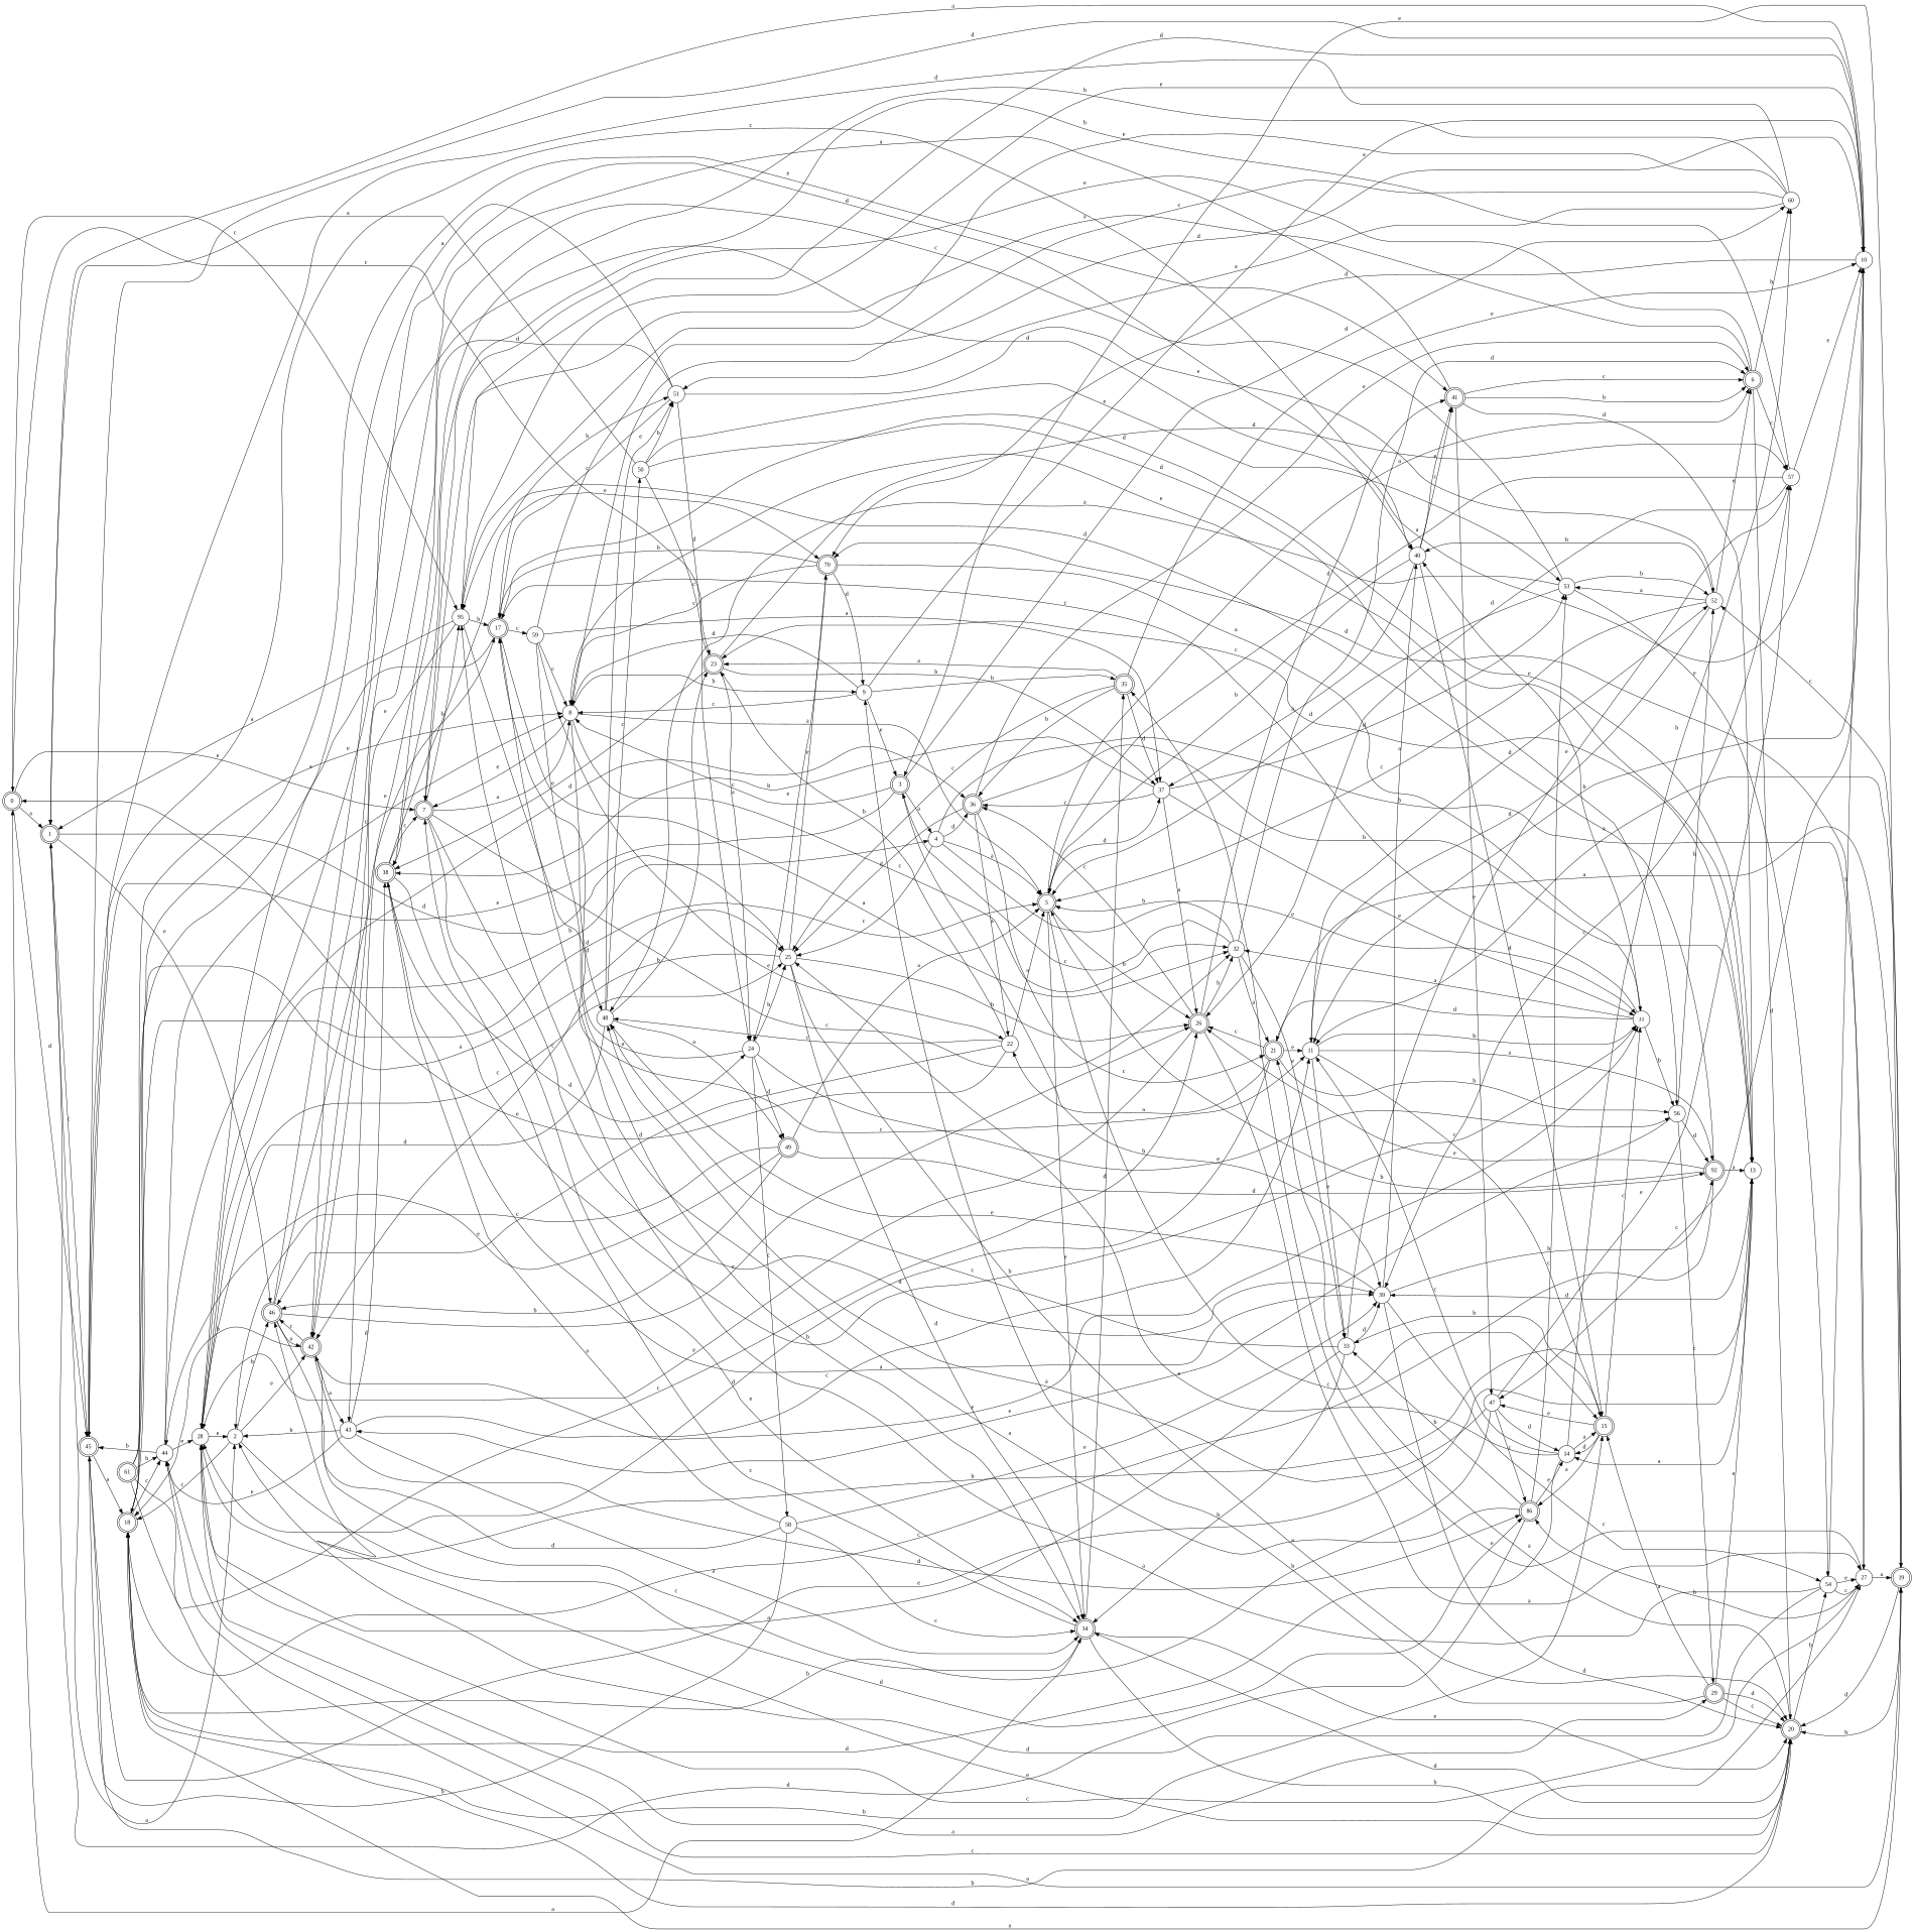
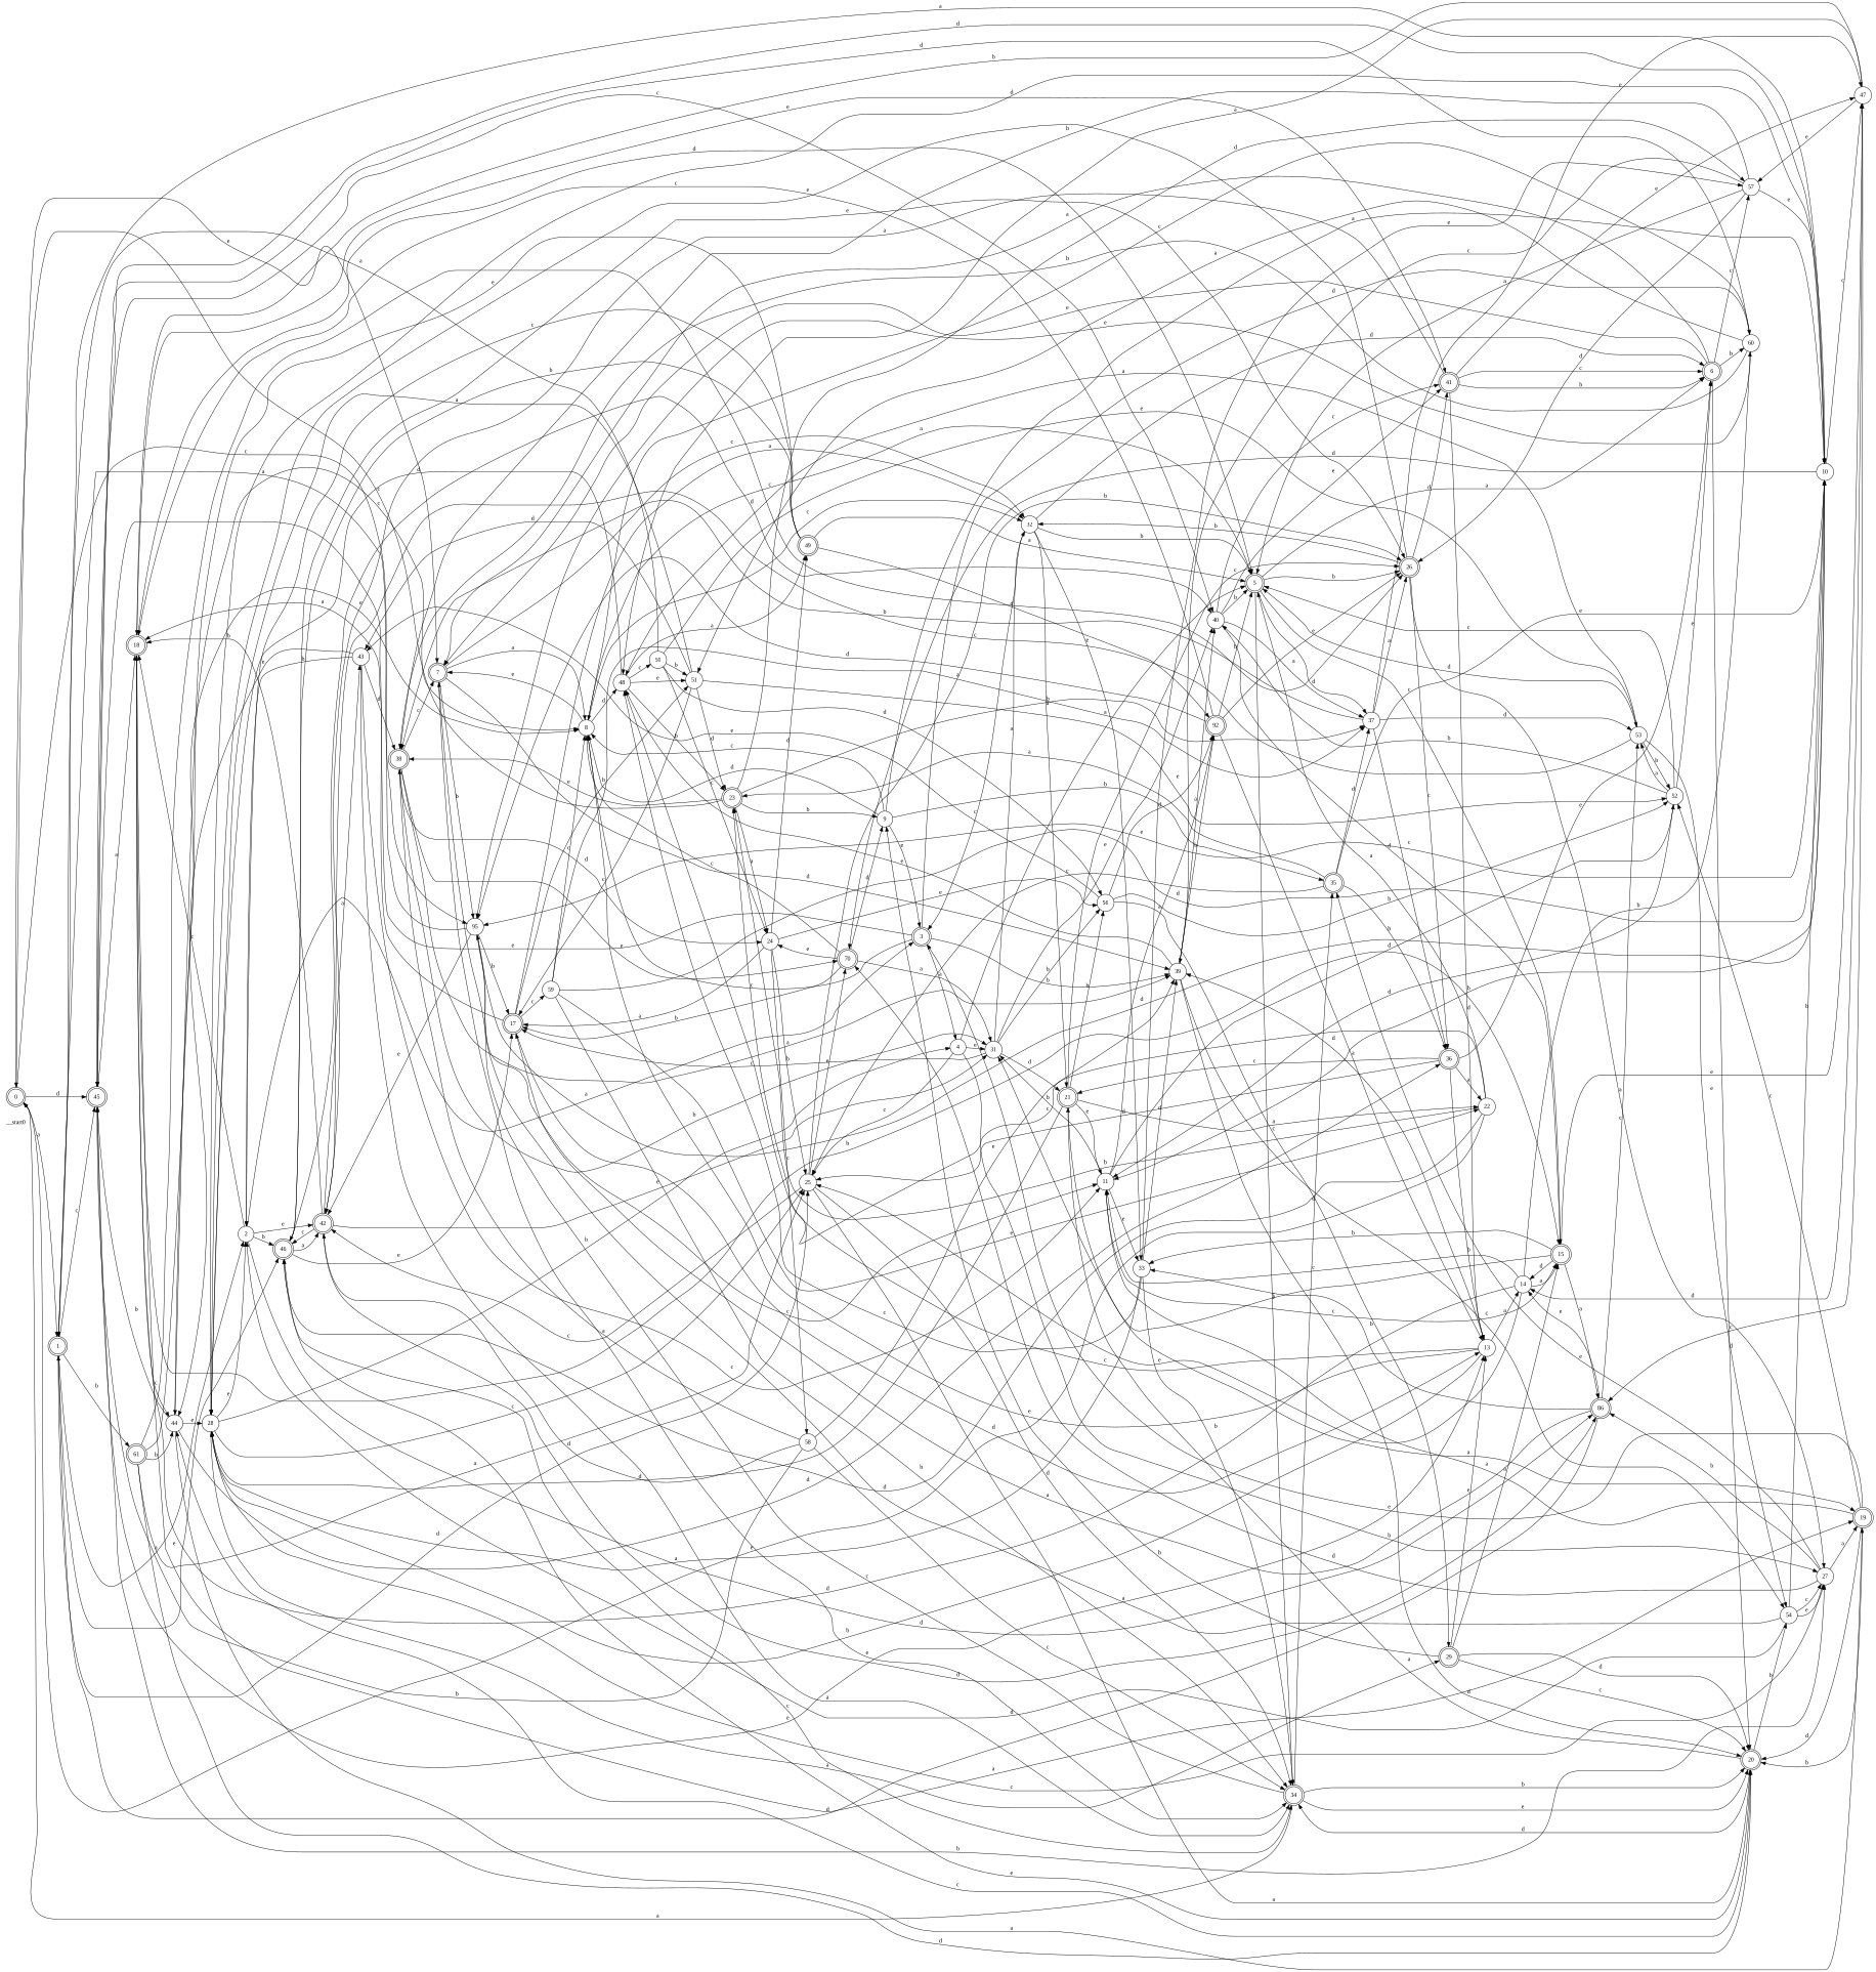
  digraph {
    fontname="Liberation Serif"
    rankdir=LR
    node [fontname="Liberation Serif" shape=circle color=black fillcolor=white style=filled]
    edge [fontname="Liberation Serif"]
+   __start0 [shape=none color="" fillcolor="" style=""]
    n2 [label=0 shape=doublecircle style="rounded,filled"]
    n3 [label=1 shape=doublecircle style="rounded,filled"]
    n4 [label=7 shape=doublecircle style="rounded,filled"]
    n5 [label=45 shape=doublecircle style="rounded,filled"]
    n6 [label=95]
    n7 [label=2]
    n8 [label=25]
    n9 [label=46 shape=doublecircle style="rounded,filled"]
    n10 [label=61 shape=doublecircle style="rounded,filled"]
    n11 [label=3 shape=doublecircle style="rounded,filled"]
    n12 [label=86 shape=doublecircle style="rounded,filled"]
    n13 [label=18 shape=doublecircle style="rounded,filled"]
    n14 [label=42 shape=doublecircle style="rounded,filled"]
    n15 [label=8]
    n16 [label=39]
    n17 [label=34 shape=doublecircle style="rounded,filled"]
    n18 [label=32]
    n19 [label=27]
    n20 [label=10]
    n21 [label=13]
    n22 [label=40]
    n23 [label=11]
    n24 [label=17 shape=doublecircle style="rounded,filled"]
    n25 [label=26 shape=doublecircle style="rounded,filled"]
    n26 [label=20 shape=doublecircle]
    n27 [label=70 shape=doublecircle style="rounded,filled"]
    n28 [label=44]
    n29 [label=4]
    n30 [label=60]
    n31 [label=33]
    n32 [label=14]
    n33 [label=53]
    n34 [label=5 shape=doublecircle style="rounded,filled"]
    n35 [label=15 shape=doublecircle style="rounded,filled"]
    n36 [label=19 shape=doublecircle style="rounded,filled"]
    n37 [label=41 shape=doublecircle style="rounded,filled"]
    n38 [label=31]
    n39 [label=43]
    n40 [label=36 shape=doublecircle style="rounded,filled"]
    n41 [label=9]
    n42 [label=48]
    n43 [label=54]
    n44 [label=92 shape=doublecircle style="rounded,filled"]
    n45 [label=51]
    n46 [label=38 shape=doublecircle style="rounded,filled"]
    n47 [label=6 shape=doublecircle style="rounded,filled"]
    n48 [label=37]
    n49 [label=35 shape=doublecircle style="rounded,filled"]
    n50 [label=28]
    n51 [label=21 shape=doublecircle style="rounded,filled"]
    n52 [label=22]
    n53 [label=56]
    n54 [label=52]
    n55 [label=29 shape=doublecircle style="rounded,filled"]
    n56 [label=57]
    n57 [label=47]
    n58 [label=23 shape=doublecircle style="rounded,filled"]
    n59 [label=49 shape=doublecircle style="rounded,filled"]
    n60 [label=50]
    n61 [label=24]
    n62 [label=59]
    n63 [label=58]
    n2 -> n3 [label=a]
    n2 -> n4 [label=e]
    n2 -> n5 [label=d]
    n2 -> n6 [label=c]
    n3 -> n5 [label=c]
    n3 -> n7 [label=a]
    n3 -> n8 [label=d]
    n3 -> n9 [label=e]
+   n3 -> n10 [label=b]
    n4 -> n6 [label=b]
    n4 -> n15 [label=a]
    n4 -> n16 [label=d]
    n4 -> n17 [label=e]
    n4 -> n18 [label=c]
    n5 -> n13 [label=a]
    n5 -> n19 [label=b]
    n5 -> n20 [label=d]
    n5 -> n21 [label=e]
    n5 -> n22 [label=c]
    n6 -> n3 [label=a]
    n6 -> n14 [label=e]
    n6 -> n20 [label=d]
    n6 -> n23 [label=c]
    n6 -> n24 [label=b]
    n7 -> n9 [label=b]
+   n7 -> n11 [label=a]
    n7 -> n12 [label=d]
    n7 -> n13 [label=c]
    n7 -> n14 [label=e]
    n8 -> n14 [label=c]
    n8 -> n17 [label=d]
    n8 -> n25 [label=b]
    n8 -> n26 [label=a]
    n8 -> n27 [label=e]
    n9 -> n14 [label=a]
    n9 -> n17 [label=c]
    n9 -> n22 [label=d]
    n9 -> n24 [label=e]
    n9 -> n25 [label=e]
    n10 -> n8 [label=a]
    n10 -> n15 [label=e]
    n10 -> n25 [label=c]
    n10 -> n26 [label=d]
    n10 -> n28 [label=b]
    n11 -> n5 [label=e]
    n11 -> n15 [label=c]
    n11 -> n16 [label=b]
    n11 -> n29 [label=a]
    n11 -> n30 [label=d]
    n12 -> n3 [label=d]
    n12 -> n24 [label=a]
    n12 -> n31 [label=b]
    n12 -> n32 [label=e]
    n12 -> n33 [label=c]
    n13 -> n28 [label=c]
    n13 -> n34 [label=d]
    n13 -> n35 [label=b]
    n13 -> n36 [label=a]
    n13 -> n37 [label=e]
    n14 -> n9 [label=c]
    n14 -> n12 [label=d]
    n14 -> n13 [label=b]
    n14 -> n38 [label=e]
    n14 -> n39 [label=a]
    n15 -> n4 [label=e]
    n15 -> n18 [label=c]
    n15 -> n34 [label=a]
-   n15 -> n41 [label=b]
+   n58 -> n41 [label=b]
    n15 -> n42 [label=d]
    n16 -> n22 [label=a]
    n16 -> n26 [label=d]
    n16 -> n42 [label=e]
    n16 -> n43 [label=c]
    n16 -> n44 [label=b]
    n17 -> n2 [label=a]
    n17 -> n4 [label=c]
    n17 -> n26 [label=b]
    n17 -> n26 [label=e]
    n17 -> n49 [label=d]
    n18 -> n11 [label=c]
    n18 -> n31 [label=e]
    n18 -> n34 [label=b]
    n18 -> n47 [label=d]
    n18 -> n51 [label=a]
    n19 -> n12 [label=b]
    n19 -> n27 [label=d]
    n19 -> n36 [label=a]
    n19 -> n49 [label=e]
    n19 -> n50 [label=c]
    n20 -> n3 [label=a]
    n20 -> n6 [label=e]
    n20 -> n23 [label=b]
    n20 -> n27 [label=d]
    n20 -> n57 [label=c]
    n21 -> n15 [label=e]
    n21 -> n16 [label=d]
    n21 -> n32 [label=a]
    n21 -> n50 [label=b]
    n21 -> n58 [label=c]
    n22 -> n34 [label=b]
    n22 -> n35 [label=d]
    n22 -> n37 [label=c]
    n22 -> n37 [label=e]
    n22 -> n48 [label=a]
    n23 -> n31 [label=e]
    n23 -> n35 [label=c]
    n23 -> n38 [label=b]
    n23 -> n44 [label=a]
    n23 -> n54 [label=d]
    n24 -> n13 [label=a]
    n24 -> n18 [label=a]
    n24 -> n21 [label=d]
    n24 -> n45 [label=b]
    n24 -> n62 [label=c]
    n25 -> n18 [label=b]
    n25 -> n19 [label=a]
    n25 -> n37 [label=d]
    n25 -> n40 [label=c]
    n25 -> n50 [label=e]
    n26 -> n9 [label=e]
    n26 -> n17 [label=d]
    n26 -> n28 [label=c]
    n26 -> n43 [label=b]
    n26 -> n51 [label=a]
    n27 -> n15 [label=c]
    n27 -> n24 [label=b]
    n27 -> n38 [label=a]
    n27 -> n41 [label=d]
    n27 -> n61 [label=e]
    n28 -> n5 [label=b]
    n28 -> n15 [label=c]
    n28 -> n36 [label=a]
    n28 -> n40 [label=d]
    n28 -> n50 [label=e]
    n29 -> n8 [label=c]
    n29 -> n19 [label=b]
    n29 -> n34 [label=a]
    n29 -> n38 [label=e]
-   n29 -> n40 [label=d]
    n30 -> n5 [label=d]
    n30 -> n6 [label=e]
    n30 -> n15 [label=c]
    n30 -> n45 [label=a]
    n30 -> n46 [label=b]
    n31 -> n16 [label=d]
    n31 -> n17 [label=b]
    n31 -> n42 [label=c]
    n31 -> n50 [label=a]
    n31 -> n56 [label=e]
    n32 -> n8 [label=e]
    n32 -> n13 [label=d]
    n32 -> n23 [label=c]
    n32 -> n30 [label=b]
    n32 -> n35 [label=a]
    n33 -> n14 [label=c]
    n33 -> n34 [label=d]
    n33 -> n42 [label=a]
    n33 -> n43 [label=e]
    n33 -> n54 [label=b]
    n34 -> n17 [label=e]
    n34 -> n25 [label=b]
    n34 -> n35 [label=c]
    n34 -> n47 [label=a]
    n34 -> n48 [label=d]
    n35 -> n12 [label=a]
    n35 -> n31 [label=b]
    n35 -> n32 [label=d]
    n35 -> n38 [label=c]
    n35 -> n57 [label=e]
    n36 -> n11 [label=e]
    n36 -> n23 [label=a]
    n36 -> n26 [label=b]
    n36 -> n26 [label=d]
    n36 -> n54 [label=c]
    n37 -> n14 [label=a]
    n37 -> n21 [label=d]
    n37 -> n47 [label=b]
    n37 -> n47 [label=c]
    n37 -> n57 [label=e]
    n38 -> n18 [label=a]
    n38 -> n22 [label=e]
    n38 -> n24 [label=c]
    n38 -> n51 [label=d]
    n38 -> n53 [label=b]
    n39 -> n7 [label=b]
    n39 -> n17 [label=a]
    n39 -> n23 [label=c]
    n39 -> n28 [label=e]
    n39 -> n46 [label=d]
    n40 -> n8 [label=d]
    n40 -> n21 [label=b]
    n40 -> n47 [label=e]
    n40 -> n51 [label=c]
    n40 -> n52 [label=a]
    n41 -> n11 [label=e]
    n41 -> n15 [label=c]
    n41 -> n15 [label=d]
    n41 -> n20 [label=a]
    n41 -> n49 [label=b]
    n42 -> n45 [label=e]
    n42 -> n50 [label=d]
    n42 -> n58 [label=b]
    n42 -> n59 [label=a]
    n42 -> n60 [label=c]
    n43 -> n6 [label=a]
    n43 -> n7 [label=d]
    n43 -> n19 [label=c]
    n43 -> n19 [label=e]
    n43 -> n20 [label=b]
    n44 -> n6 [label=d]
    n44 -> n13 [label=c]
    n44 -> n21 [label=a]
    n44 -> n25 [label=e]
    n44 -> n34 [label=b]
    n45 -> n24 [label=c]
    n45 -> n39 [label=d]
    n45 -> n50 [label=a]
    n45 -> n54 [label=e]
    n45 -> n58 [label=d]
    n46 -> n4 [label=c]
    n46 -> n16 [label=a]
    n46 -> n27 [label=e]
    n46 -> n38 [label=b]
    n46 -> n61 [label=d]
    n47 -> n4 [label=a]
    n47 -> n4 [label=e]
    n47 -> n26 [label=d]
    n47 -> n30 [label=b]
    n47 -> n56 [label=c]
    n48 -> n25 [label=a]
    n48 -> n33 [label=d]
-   n48 -> n38 [label=e]
+   n48 -> n57 [label=e]
    n48 -> n40 [label=c]
    n48 -> n46 [label=b]
    n49 -> n8 [label=c]
    n49 -> n20 [label=e]
    n49 -> n40 [label=b]
    n49 -> n48 [label=d]
    n49 -> n58 [label=a]
    n50 -> n7 [label=e]
    n50 -> n8 [label=c]
    n50 -> n20 [label=d]
    n50 -> n29 [label=b]
    n50 -> n55 [label=a]
    n51 -> n23 [label=e]
    n51 -> n25 [label=c]
    n51 -> n36 [label=a]
    n51 -> n50 [label=d]
    n51 -> n52 [label=a]
    n51 -> n53 [label=b]
    n52 -> n2 [label=e]
    n52 -> n9 [label=d]
    n52 -> n34 [label=a]
    n52 -> n42 [label=c]
    n52 -> n58 [label=b]
    n53 -> n39 [label=e]
    n53 -> n44 [label=d]
    n53 -> n54 [label=b]
    n53 -> n55 [label=c]
    n54 -> n22 [label=b]
    n54 -> n23 [label=d]
    n54 -> n33 [label=a]
    n54 -> n34 [label=c]
    n54 -> n47 [label=e]
    n55 -> n21 [label=e]
    n55 -> n26 [label=c]
    n55 -> n26 [label=d]
    n55 -> n35 [label=a]
    n55 -> n41 [label=b]
    n56 -> n16 [label=c]
    n56 -> n20 [label=e]
    n56 -> n25 [label=d]
    n56 -> n34 [label=a]
    n56 -> n46 [label=b]
    n57 -> n12 [label=c]
    n57 -> n13 [label=b]
    n57 -> n32 [label=d]
    n57 -> n42 [label=a]
    n57 -> n56 [label=e]
    n58 -> n2 [label=c]
    n58 -> n46 [label=e]
    n58 -> n48 [label=b]
    n58 -> n56 [label=d]
    n58 -> n61 [label=a]
    n59 -> n7 [label=c]
    n59 -> n9 [label=b]
    n59 -> n28 [label=e]
    n59 -> n34 [label=a]
    n59 -> n44 [label=d]
    n60 -> n3 [label=a]
    n60 -> n33 [label=e]
    n60 -> n45 [label=b]
    n60 -> n53 [label=d]
    n60 -> n61 [label=c]
    n61 -> n8 [label=b]
    n61 -> n24 [label=a]
    n61 -> n53 [label=e]
    n61 -> n59 [label=d]
    n61 -> n63 [label=c]
    n62 -> n15 [label=c]
    n62 -> n17 [label=b]
    n62 -> n20 [label=d]
    n62 -> n48 [label=a]
    n62 -> n52 [label=e]
    n63 -> n5 [label=b]
    n63 -> n14 [label=d]
    n63 -> n16 [label=e]
    n63 -> n17 [label=c]
    n63 -> n46 [label=a]
  }
